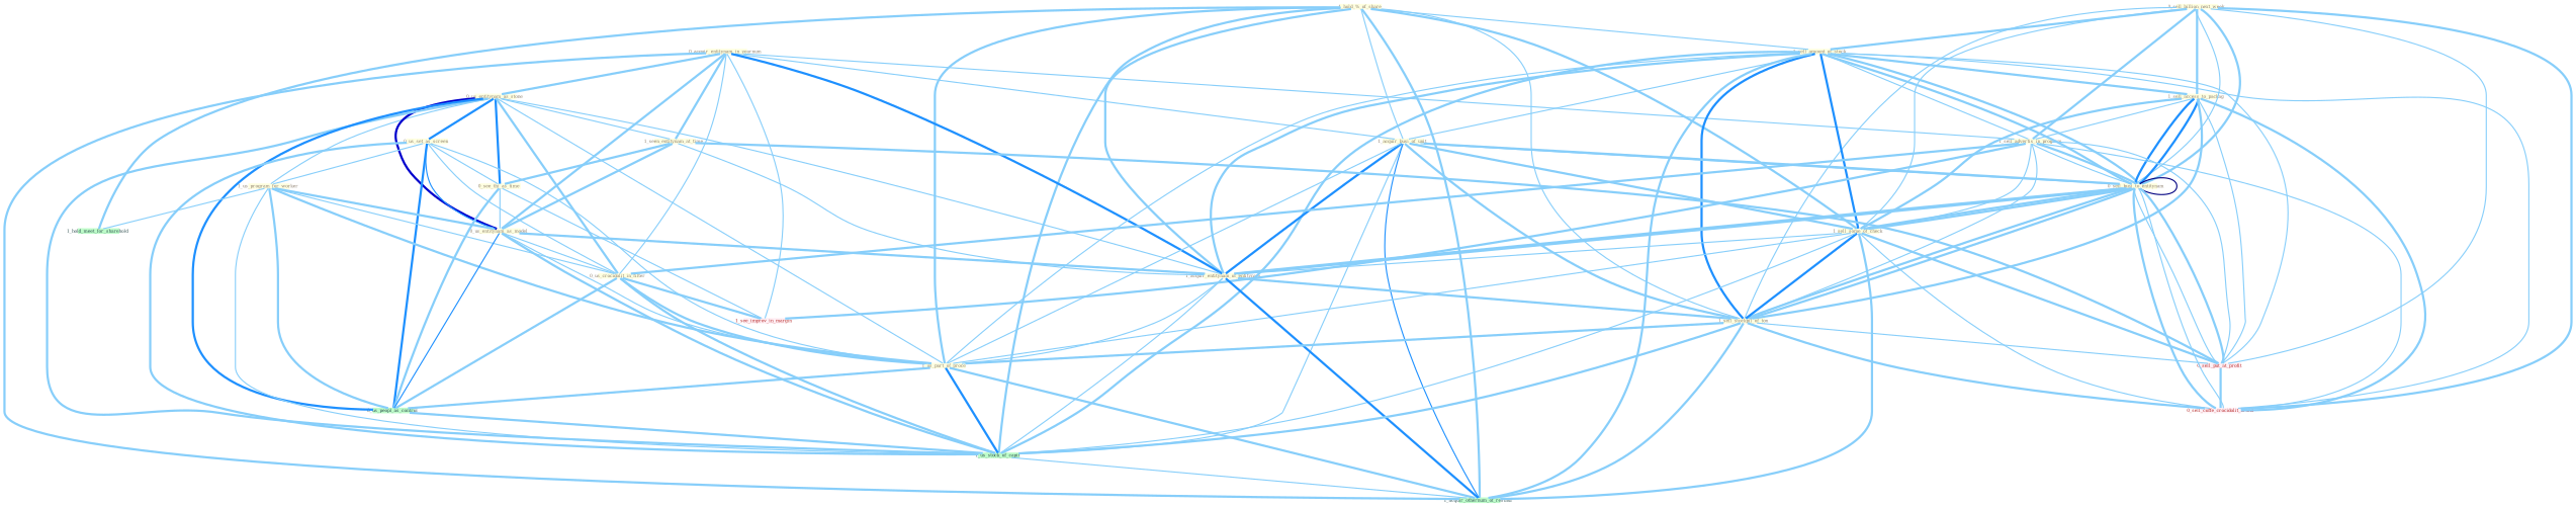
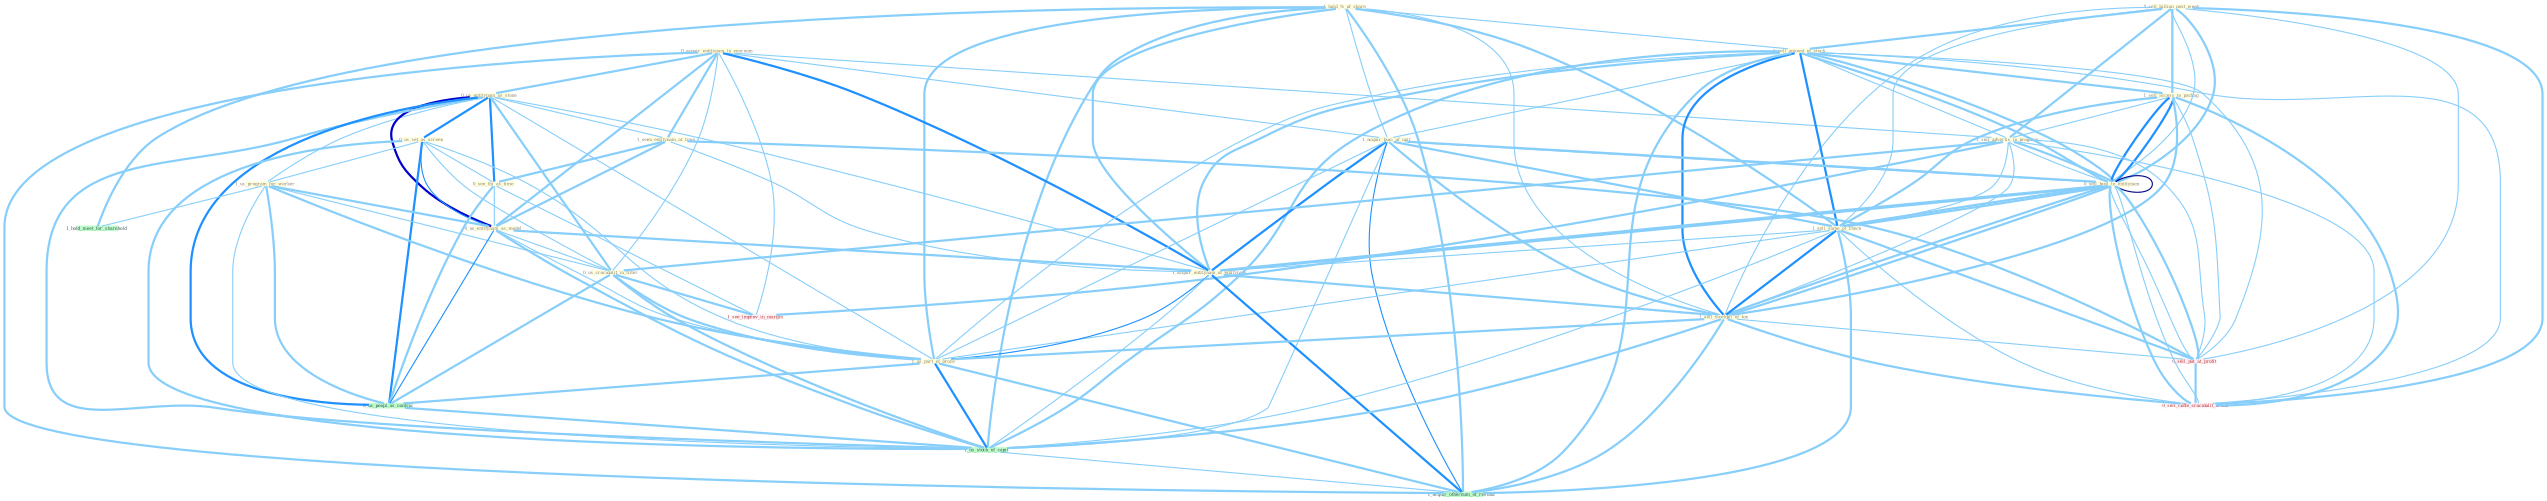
  graph {
    node [color="#ffffe0" fixedsize=true fontcolor="#8b7d6b" fontsize=4 shape=polygon style=filled]
    edge [color="#87cefa" style=bold w=1]
    "1_hold_%_of_share " [height=.06 width=.5]
    "0_acquir_entitynam_in_yearnum " [height=.06 width=.5]
    "0_sell_billion_next_week " [height=.06 width=.5]
    "0_us_entitynam_as_stone " [height=.06 width=.5]
    "1_sell_amount_of_stock " [height=.06 width=.5]
    "0_us_set_as_screen " [height=.06 width=.5]
    "1_acquir_busi_of_unit " [height=.06 width=.5]
    "1_seen_entitynam_at_time " [height=.06 width=.5]
    "1_sell_access_to_packag " [height=.06 width=.5]
    "1_sell_advertis_in_program " [height=.06 width=.5]
    "0_sell_busi_to_entitynam " [height=.06 width=.5]
    "1_us_program_for_worker " [height=.06 width=.5]
    "0_see_thi_as_time " [height=.06 width=.5]
    "1_sell_some_of_check " [height=.06 width=.5]
    "0_us_entitynam_as_model " [height=.06 width=.5]
    "0_us_crocidolit_in_filter " [height=.06 width=.5]
    "1_acquir_entitynam_of_entitynam " [height=.06 width=.5]
    "1_sell_stockpil_of_ton " [height=.06 width=.5]
    "1_us_part_of_proce " [height=.06 width=.5]
    "0_sell_put_at_profit " [color="#fff0f5" fontcolor="#b22222" height=.06 width=.5]
    "1_see_improv_in_margin " [color="#fff0f5" fontcolor="#b22222" height=.06 width=.5]
    n22 [color="#fff0f5" fontcolor="#b22222" height=.06 label="0_sell_coffe_crocidolit_brand" width=.5]
    "1_us_stock_of_capit " [color="#BDFCC9" fontcolor="#2f4f4f" height=.06 width=.5]
    "1_hold_meet_for_sharehold " [color="#BDFCC9" fontcolor="#2f4f4f" height=.06 width=.5]
    "1_acquir_othernum_of_restaur " [color="#BDFCC9" fontcolor="#2f4f4f" height=.06 width=.5]
    "0_us_peopl_as_control " [color="#BDFCC9" fontcolor="#2f4f4f" height=.06 width=.5]
    subgraph sub_1 {
      "1_hold_%_of_share "
      "0_acquir_entitynam_in_yearnum "
      "0_sell_billion_next_week "
      "0_us_entitynam_as_stone "
      "1_sell_amount_of_stock "
      "0_us_set_as_screen "
      "1_acquir_busi_of_unit "
      "1_seen_entitynam_at_time "
      "1_sell_access_to_packag "
      "1_sell_advertis_in_program "
      "0_sell_busi_to_entitynam "
      "1_us_program_for_worker "
      "0_see_thi_as_time "
      "1_sell_some_of_check "
      "0_us_entitynam_as_model "
      "0_us_crocidolit_in_filter "
      "1_acquir_entitynam_of_entitynam "
      "1_sell_stockpil_of_ton "
      "1_us_part_of_proce "
    }
    subgraph sub_2 {
      "0_sell_put_at_profit "
      "1_see_improv_in_margin "
      n22
    }
    "1_hold_%_of_share " -- "1_sell_amount_of_stock " [style=solid]
    "1_hold_%_of_share " -- "1_acquir_busi_of_unit " [style=solid]
    "1_hold_%_of_share " -- "1_sell_some_of_check "
    "1_hold_%_of_share " -- "1_acquir_entitynam_of_entitynam "
    "1_hold_%_of_share " -- "1_sell_stockpil_of_ton " [style=solid]
    "1_hold_%_of_share " -- "1_us_part_of_proce "
    "1_hold_%_of_share " -- "1_us_stock_of_capit "
    "1_hold_%_of_share " -- "1_hold_meet_for_sharehold "
    "1_hold_%_of_share " -- "1_acquir_othernum_of_restaur "
    "0_acquir_entitynam_in_yearnum " -- "0_us_entitynam_as_stone "
    "0_acquir_entitynam_in_yearnum " -- "1_acquir_busi_of_unit " [style=solid]
    "0_acquir_entitynam_in_yearnum " -- "1_seen_entitynam_at_time "
    "0_acquir_entitynam_in_yearnum " -- "1_sell_advertis_in_program " [style=solid]
    "0_acquir_entitynam_in_yearnum " -- "0_us_entitynam_as_model "
    "0_acquir_entitynam_in_yearnum " -- "0_us_crocidolit_in_filter " [style=solid]
    "0_acquir_entitynam_in_yearnum " -- "1_acquir_entitynam_of_entitynam " [color="#1e90ff" w=2]
    "0_acquir_entitynam_in_yearnum " -- "1_see_improv_in_margin " [style=solid]
    "0_acquir_entitynam_in_yearnum " -- "1_acquir_othernum_of_restaur "
    "0_sell_billion_next_week " -- "1_sell_amount_of_stock "
    "0_sell_billion_next_week " -- "1_sell_access_to_packag "
    "0_sell_billion_next_week " -- "1_sell_advertis_in_program "
    "0_sell_billion_next_week " -- "0_sell_busi_to_entitynam " [style=solid]
    "0_sell_billion_next_week " -- "0_sell_busi_to_entitynam "
    "0_sell_billion_next_week " -- "1_sell_some_of_check " [style=solid]
    "0_sell_billion_next_week " -- "1_sell_stockpil_of_ton " [style=solid]
    "0_sell_billion_next_week " -- "0_sell_put_at_profit " [style=solid]
    "0_sell_billion_next_week " -- n22
    "0_us_entitynam_as_stone " -- "0_us_set_as_screen " [color="#1e90ff" w=2]
    "0_us_entitynam_as_stone " -- "1_seen_entitynam_at_time " [style=solid]
    "0_us_entitynam_as_stone " -- "1_us_program_for_worker " [style=solid]
    "0_us_entitynam_as_stone " -- "0_see_thi_as_time " [color="#1e90ff"]
    "0_us_entitynam_as_stone " -- "0_us_entitynam_as_model " [color="#0000cd" w=3]
    "0_us_entitynam_as_stone " -- "0_us_crocidolit_in_filter "
    "0_us_entitynam_as_stone " -- "1_acquir_entitynam_of_entitynam " [style=solid]
    "0_us_entitynam_as_stone " -- "1_us_part_of_proce " [style=solid]
    "0_us_entitynam_as_stone " -- "1_us_stock_of_capit "
    "0_us_entitynam_as_stone " -- "0_us_peopl_as_control " [color="#1e90ff" w=2]
    "1_sell_amount_of_stock " -- "1_acquir_busi_of_unit " [style=solid]
    "1_sell_amount_of_stock " -- "1_sell_access_to_packag "
    "1_sell_amount_of_stock " -- "1_sell_advertis_in_program " [style=solid]
    "1_sell_amount_of_stock " -- "0_sell_busi_to_entitynam "
    "1_sell_amount_of_stock " -- "0_sell_busi_to_entitynam "
    "1_sell_amount_of_stock " -- "1_sell_some_of_check " [color="#1e90ff" w=2]
    "1_sell_amount_of_stock " -- "1_acquir_entitynam_of_entitynam "
    "1_sell_amount_of_stock " -- "1_sell_stockpil_of_ton " [color="#1e90ff" w=2]
    "1_sell_amount_of_stock " -- "1_us_part_of_proce " [style=solid]
    "1_sell_amount_of_stock " -- "0_sell_put_at_profit " [style=solid]
    "1_sell_amount_of_stock " -- n22 [style=solid]
    "1_sell_amount_of_stock " -- "1_us_stock_of_capit "
    "1_sell_amount_of_stock " -- "1_acquir_othernum_of_restaur "
    "0_us_set_as_screen " -- "1_us_program_for_worker " [style=solid]
    "0_us_set_as_screen " -- "0_see_thi_as_time " [style=solid]
    "0_us_set_as_screen " -- "0_us_entitynam_as_model " [color="#1e90ff" style=solid w=2]
    "0_us_set_as_screen " -- "0_us_crocidolit_in_filter " [style=solid]
    "0_us_set_as_screen " -- "1_us_part_of_proce " [style=solid]
    "0_us_set_as_screen " -- "1_us_stock_of_capit "
    "0_us_set_as_screen " -- "0_us_peopl_as_control " [color="#1e90ff" w=2]
    "1_acquir_busi_of_unit " -- "0_sell_busi_to_entitynam " [style=solid]
    "1_acquir_busi_of_unit " -- "0_sell_busi_to_entitynam "
    "1_acquir_busi_of_unit " -- "1_sell_some_of_check "
    "1_acquir_busi_of_unit " -- "1_acquir_entitynam_of_entitynam " [color="#1e90ff" w=2]
    "1_acquir_busi_of_unit " -- "1_sell_stockpil_of_ton "
    "1_acquir_busi_of_unit " -- "1_us_part_of_proce " [style=solid]
    "1_acquir_busi_of_unit " -- "1_us_stock_of_capit " [style=solid]
    "1_acquir_busi_of_unit " -- "1_acquir_othernum_of_restaur " [color="#1e90ff" style=solid w=2]
    "1_seen_entitynam_at_time " -- "0_see_thi_as_time "
    "1_seen_entitynam_at_time " -- "0_us_entitynam_as_model "
    "1_seen_entitynam_at_time " -- "1_acquir_entitynam_of_entitynam " [style=solid]
    "1_seen_entitynam_at_time " -- "0_sell_put_at_profit "
    "1_sell_access_to_packag " -- "1_sell_advertis_in_program " [style=solid]
    "1_sell_access_to_packag " -- "0_sell_busi_to_entitynam " [color="#1e90ff" w=2]
    "1_sell_access_to_packag " -- "0_sell_busi_to_entitynam " [color="#1e90ff" w=2]
    "1_sell_access_to_packag " -- "1_sell_some_of_check "
    "1_sell_access_to_packag " -- "1_sell_stockpil_of_ton "
    "1_sell_access_to_packag " -- "0_sell_put_at_profit " [style=solid]
    "1_sell_access_to_packag " -- n22
    "1_sell_advertis_in_program " -- "0_sell_busi_to_entitynam " [style=solid]
    "1_sell_advertis_in_program " -- "0_sell_busi_to_entitynam "
    "1_sell_advertis_in_program " -- "1_sell_some_of_check " [style=solid]
    "1_sell_advertis_in_program " -- "0_us_crocidolit_in_filter "
    "1_sell_advertis_in_program " -- "1_sell_stockpil_of_ton " [style=solid]
    "1_sell_advertis_in_program " -- "0_sell_put_at_profit " [style=solid]
    "1_sell_advertis_in_program " -- "1_see_improv_in_margin "
    "1_sell_advertis_in_program " -- n22 [style=solid]
    "0_sell_busi_to_entitynam " -- "0_sell_busi_to_entitynam " [color="#000080" style=solid w=4]
    "0_sell_busi_to_entitynam " -- "1_sell_some_of_check "
    "0_sell_busi_to_entitynam " -- "1_sell_some_of_check "
    "0_sell_busi_to_entitynam " -- "1_acquir_entitynam_of_entitynam "
    "0_sell_busi_to_entitynam " -- "1_acquir_entitynam_of_entitynam "
    "0_sell_busi_to_entitynam " -- "1_sell_stockpil_of_ton "
    "0_sell_busi_to_entitynam " -- "1_sell_stockpil_of_ton "
    "0_sell_busi_to_entitynam " -- "0_sell_put_at_profit " [style=solid]
    "0_sell_busi_to_entitynam " -- "0_sell_put_at_profit "
    "0_sell_busi_to_entitynam " -- n22
    "0_sell_busi_to_entitynam " -- n22 [style=solid]
    "1_us_program_for_worker " -- "0_us_entitynam_as_model "
    "1_us_program_for_worker " -- "0_us_crocidolit_in_filter " [style=solid]
    "1_us_program_for_worker " -- "1_us_part_of_proce "
    "1_us_program_for_worker " -- "1_us_stock_of_capit " [style=solid]
    "1_us_program_for_worker " -- "1_hold_meet_for_sharehold " [style=solid]
    "1_us_program_for_worker " -- "0_us_peopl_as_control "
    "0_see_thi_as_time " -- "0_us_entitynam_as_model " [style=solid]
    "0_see_thi_as_time " -- "1_see_improv_in_margin " [style=solid]
    "0_see_thi_as_time " -- "0_us_peopl_as_control "
    "1_sell_some_of_check " -- "1_acquir_entitynam_of_entitynam " [style=solid]
    "1_sell_some_of_check " -- "1_sell_stockpil_of_ton " [color="#1e90ff" w=2]
    "1_sell_some_of_check " -- "1_us_part_of_proce " [style=solid]
    "1_sell_some_of_check " -- "0_sell_put_at_profit "
    "1_sell_some_of_check " -- n22 [style=solid]
    "1_sell_some_of_check " -- "1_us_stock_of_capit " [style=solid]
    "1_sell_some_of_check " -- "1_acquir_othernum_of_restaur "
    "0_us_entitynam_as_model " -- "0_us_crocidolit_in_filter " [style=solid]
    "0_us_entitynam_as_model " -- "1_acquir_entitynam_of_entitynam "
    "0_us_entitynam_as_model " -- "1_us_part_of_proce " [style=solid]
    "0_us_entitynam_as_model " -- "1_us_stock_of_capit "
    "0_us_entitynam_as_model " -- "0_us_peopl_as_control " [color="#1e90ff" style=solid w=2]
    "0_us_crocidolit_in_filter " -- "1_us_part_of_proce "
    "0_us_crocidolit_in_filter " -- "1_see_improv_in_margin "
    "0_us_crocidolit_in_filter " -- "1_us_stock_of_capit "
    "0_us_crocidolit_in_filter " -- "0_us_peopl_as_control "
    "1_acquir_entitynam_of_entitynam " -- "1_sell_stockpil_of_ton "
-   "1_acquir_entitynam_of_entitynam " -- "1_us_part_of_proce " [style=solid]
+   "1_acquir_entitynam_of_entitynam " -- "1_us_part_of_proce " [color="#1e90ff" style=solid]
    "1_acquir_entitynam_of_entitynam " -- "1_us_stock_of_capit " [style=solid]
    "1_acquir_entitynam_of_entitynam " -- "1_acquir_othernum_of_restaur " [color="#1e90ff" w=2]
    "1_sell_stockpil_of_ton " -- "1_us_part_of_proce "
    "1_sell_stockpil_of_ton " -- "0_sell_put_at_profit " [style=solid]
    "1_sell_stockpil_of_ton " -- n22
    "1_sell_stockpil_of_ton " -- "1_us_stock_of_capit "
    "1_sell_stockpil_of_ton " -- "1_acquir_othernum_of_restaur "
    "1_us_part_of_proce " -- "1_us_stock_of_capit " [color="#1e90ff" w=2]
    "1_us_part_of_proce " -- "1_acquir_othernum_of_restaur "
    "1_us_part_of_proce " -- "0_us_peopl_as_control "
    "0_sell_put_at_profit " -- n22
    "1_us_stock_of_capit " -- "1_acquir_othernum_of_restaur " [style=solid]
    "0_us_peopl_as_control " -- "1_us_stock_of_capit "
  }
